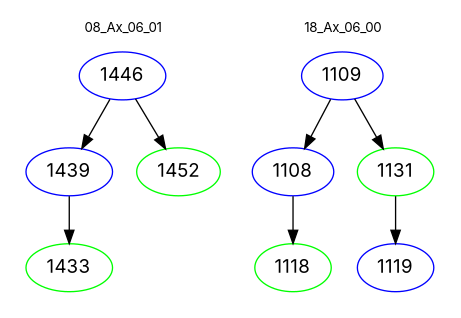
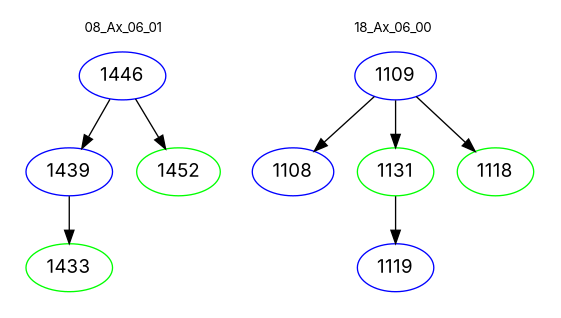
  digraph {
    fontname=Inter
    node [color=blue fontname=Inter]
    edge [color=black fontname=Inter]
    n1 [label=1446]
    n2 [label=1439]
    n3 [color=green label=1452]
    n4 [color=green label=1433]
    n5 [label=1109]
    n6 [label=1108]
    n7 [label=1119]
    n8 [color=green label=1131]
    n9 [color=green label=1118]
    subgraph cluster_1 {
      color=white
      fontsize=10
      label="08_Ax_06_01"
      n1
      n2
      n3
      n4
    }
    subgraph cluster_2 {
      color=white
      fontsize=10
      label="18_Ax_06_00"
      n5
      n6
      n7
      n8
      n9
    }
    n1 -> n2
    n1 -> n3
    n2 -> n4
    n5 -> n6
    n5 -> n8
-   n6 -> n9
+   n5 -> n9
    n8 -> n7
  }
